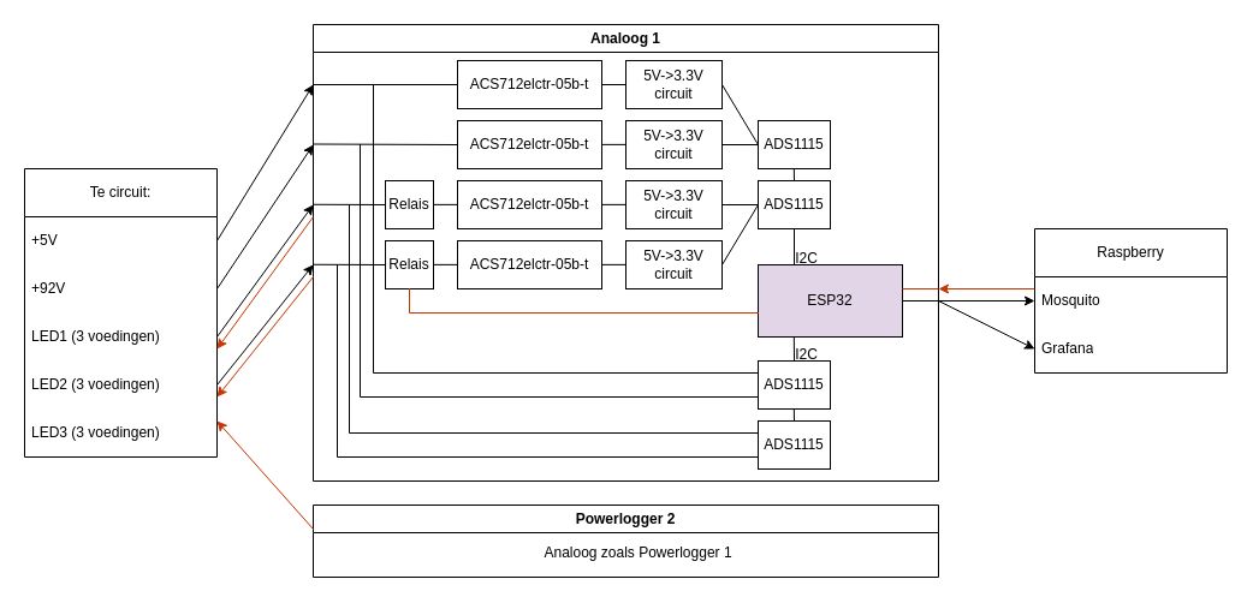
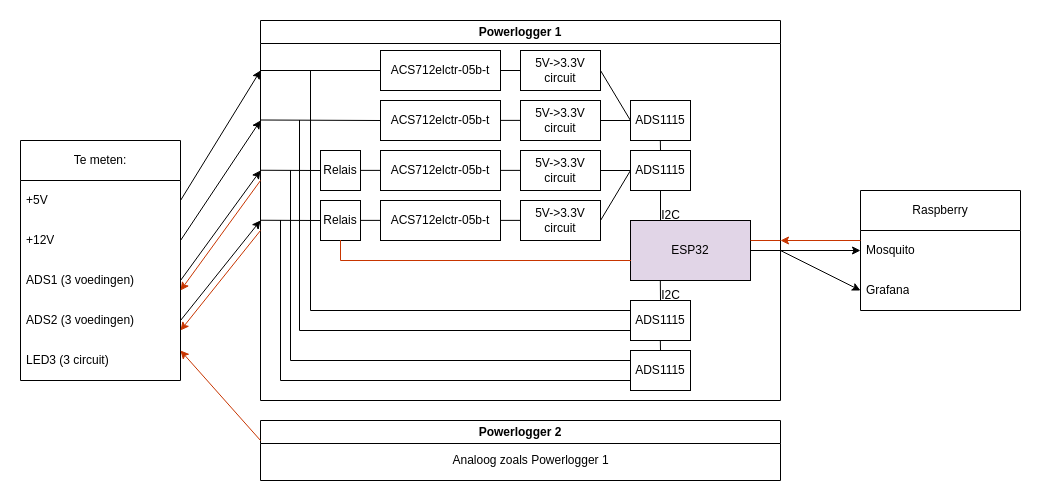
  <mxCell id="0" />
  <mxCell id="1" parent="0" />
- <mxCell id="2" value="Te circuit:" style="swimlane;fontStyle=0;childLayout=stackLayout;horizontal=1;startSize=40;horizontalStack=0;resizeParent=1;resizeParentMax=0;resizeLast=0;collapsible=1;marginBottom=0;whiteSpace=wrap;html=1;" vertex="1" parent="1"><mxGeometry x="20" y="140" width="160" height="240" as="geometry" /></mxCell>
+ <mxCell id="2" value="Te meten:" style="swimlane;fontStyle=0;childLayout=stackLayout;horizontal=1;startSize=40;horizontalStack=0;resizeParent=1;resizeParentMax=0;resizeLast=0;collapsible=1;marginBottom=0;whiteSpace=wrap;html=1;" vertex="1" parent="1"><mxGeometry x="20" y="140" width="160" height="240" as="geometry" /></mxCell>
  <mxCell id="3" value="+5V" style="text;strokeColor=none;fillColor=none;align=left;verticalAlign=middle;spacingLeft=4;spacingRight=4;overflow=hidden;points=[[0,0.5],[1,0.5]];portConstraint=eastwest;rotatable=0;whiteSpace=wrap;html=1;" vertex="1" parent="2"><mxGeometry y="40" width="160" height="40" as="geometry" /></mxCell>
- <mxCell id="4" value="+92V" style="text;strokeColor=none;fillColor=none;align=left;verticalAlign=middle;spacingLeft=4;spacingRight=4;overflow=hidden;points=[[0,0.5],[1,0.5]];portConstraint=eastwest;rotatable=0;whiteSpace=wrap;html=1;" vertex="1" parent="2"><mxGeometry y="80" width="160" height="40" as="geometry" /></mxCell>
- <mxCell id="5" value="LED1 (3 voedingen)" style="text;strokeColor=none;fillColor=none;align=left;verticalAlign=middle;spacingLeft=4;spacingRight=4;overflow=hidden;points=[[0,0.5],[1,0.5]];portConstraint=eastwest;rotatable=0;whiteSpace=wrap;html=1;" vertex="1" parent="2"><mxGeometry y="120" width="160" height="40" as="geometry" /></mxCell>
- <mxCell id="6" value="LED2 (3 voedingen)" style="text;strokeColor=none;fillColor=none;align=left;verticalAlign=middle;spacingLeft=4;spacingRight=4;overflow=hidden;points=[[0,0.5],[1,0.5]];portConstraint=eastwest;rotatable=0;whiteSpace=wrap;html=1;" vertex="1" parent="2"><mxGeometry y="160" width="160" height="40" as="geometry" /></mxCell>
- <mxCell id="7" value="LED3 (3 voedingen)" style="text;strokeColor=none;fillColor=none;align=left;verticalAlign=middle;spacingLeft=4;spacingRight=4;overflow=hidden;points=[[0,0.5],[1,0.5]];portConstraint=eastwest;rotatable=0;whiteSpace=wrap;html=1;" vertex="1" parent="2"><mxGeometry y="200" width="160" height="40" as="geometry" /></mxCell>
- <mxCell id="8" value="Analoog 1" style="swimlane;whiteSpace=wrap;html=1;" vertex="1" parent="1"><mxGeometry x="260" y="20" width="520" height="380" as="geometry" /></mxCell>
+ <mxCell id="4" value="+12V" style="text;strokeColor=none;fillColor=none;align=left;verticalAlign=middle;spacingLeft=4;spacingRight=4;overflow=hidden;points=[[0,0.5],[1,0.5]];portConstraint=eastwest;rotatable=0;whiteSpace=wrap;html=1;" vertex="1" parent="2"><mxGeometry y="80" width="160" height="40" as="geometry" /></mxCell>
+ <mxCell id="5" value="ADS1 (3 voedingen)" style="text;strokeColor=none;fillColor=none;align=left;verticalAlign=middle;spacingLeft=4;spacingRight=4;overflow=hidden;points=[[0,0.5],[1,0.5]];portConstraint=eastwest;rotatable=0;whiteSpace=wrap;html=1;" vertex="1" parent="2"><mxGeometry y="120" width="160" height="40" as="geometry" /></mxCell>
+ <mxCell id="6" value="ADS2 (3 voedingen)" style="text;strokeColor=none;fillColor=none;align=left;verticalAlign=middle;spacingLeft=4;spacingRight=4;overflow=hidden;points=[[0,0.5],[1,0.5]];portConstraint=eastwest;rotatable=0;whiteSpace=wrap;html=1;" vertex="1" parent="2"><mxGeometry y="160" width="160" height="40" as="geometry" /></mxCell>
+ <mxCell id="7" value="LED3 (3 circuit)" style="text;strokeColor=none;fillColor=none;align=left;verticalAlign=middle;spacingLeft=4;spacingRight=4;overflow=hidden;points=[[0,0.5],[1,0.5]];portConstraint=eastwest;rotatable=0;whiteSpace=wrap;html=1;" vertex="1" parent="2"><mxGeometry y="200" width="160" height="40" as="geometry" /></mxCell>
+ <mxCell id="8" value="Powerlogger 1" style="swimlane;whiteSpace=wrap;html=1;" vertex="1" parent="1"><mxGeometry x="260" y="20" width="520" height="380" as="geometry" /></mxCell>
  <mxCell id="9" value="ACS712elctr-05b-t" style="rounded=0;whiteSpace=wrap;html=1;" vertex="1" parent="8"><mxGeometry x="120" y="30" width="120" height="40" as="geometry" /></mxCell>
  <mxCell id="10" value="ACS712elctr-05b-t" style="rounded=0;whiteSpace=wrap;html=1;" vertex="1" parent="8"><mxGeometry x="120" y="80" width="120" height="40" as="geometry" /></mxCell>
  <mxCell id="11" value="Relais" style="rounded=0;whiteSpace=wrap;html=1;" vertex="1" parent="8"><mxGeometry x="60" y="130" width="40" height="40" as="geometry" /></mxCell>
  <mxCell id="12" value="Relais" style="rounded=0;whiteSpace=wrap;html=1;" vertex="1" parent="8"><mxGeometry x="60" y="180" width="40" height="40" as="geometry" /></mxCell>
  <mxCell id="13" value="ACS712elctr-05b-t" style="rounded=0;whiteSpace=wrap;html=1;" vertex="1" parent="8"><mxGeometry x="120" y="130" width="120" height="40" as="geometry" /></mxCell>
  <mxCell id="14" value="ACS712elctr-05b-t" style="rounded=0;whiteSpace=wrap;html=1;" vertex="1" parent="8"><mxGeometry x="120" y="180" width="120" height="40" as="geometry" /></mxCell>
  <mxCell id="15" value="5V-&amp;gt;3.3V&lt;br&gt;circuit" style="rounded=0;whiteSpace=wrap;html=1;" vertex="1" parent="8"><mxGeometry x="260" y="30" width="80" height="40" as="geometry" /></mxCell>
  <mxCell id="16" value="5V-&amp;gt;3.3V&lt;br&gt;circuit" style="rounded=0;whiteSpace=wrap;html=1;" vertex="1" parent="8"><mxGeometry x="260" y="80" width="80" height="40" as="geometry" /></mxCell>
  <mxCell id="17" value="5V-&amp;gt;3.3V&lt;br&gt;circuit" style="rounded=0;whiteSpace=wrap;html=1;" vertex="1" parent="8"><mxGeometry x="260" y="130" width="80" height="40" as="geometry" /></mxCell>
  <mxCell id="18" value="5V-&amp;gt;3.3V&lt;br&gt;circuit" style="rounded=0;whiteSpace=wrap;html=1;" vertex="1" parent="8"><mxGeometry x="260" y="180" width="80" height="40" as="geometry" /></mxCell>
  <mxCell id="19" value="ADS1115" style="rounded=0;whiteSpace=wrap;html=1;" vertex="1" parent="8"><mxGeometry x="370" y="80" width="60" height="40" as="geometry" /></mxCell>
  <mxCell id="20" value="ADS1115" style="rounded=0;whiteSpace=wrap;html=1;" vertex="1" parent="8"><mxGeometry x="370" y="130" width="60" height="40" as="geometry" /></mxCell>
  <mxCell id="21" value="ADS1115" style="rounded=0;whiteSpace=wrap;html=1;" vertex="1" parent="8"><mxGeometry x="370" y="280" width="60" height="40" as="geometry" /></mxCell>
  <mxCell id="22" value="ADS1115" style="rounded=0;whiteSpace=wrap;html=1;" vertex="1" parent="8"><mxGeometry x="370" y="330" width="60" height="40" as="geometry" /></mxCell>
  <mxCell id="23" value="ESP32" style="rounded=0;whiteSpace=wrap;html=1;fillColor=#e1d5e7;" vertex="1" parent="8"><mxGeometry x="370" y="200" width="120" height="60" as="geometry" /></mxCell>
  <mxCell id="24" value="" style="endArrow=none;html=1;rounded=0;entryX=0;entryY=0.5;entryDx=0;entryDy=0;" edge="1" parent="8" target="10"><mxGeometry width="50" height="50" relative="1" as="geometry"><mxPoint y="99.5" as="sourcePoint" /><mxPoint x="80" y="99.5" as="targetPoint" /></mxGeometry></mxCell>
  <mxCell id="25" value="" style="endArrow=none;html=1;rounded=0;exitX=1;exitY=0.5;exitDx=0;exitDy=0;entryX=0;entryY=0.5;entryDx=0;entryDy=0;" edge="1" parent="8" source="9" target="15"><mxGeometry width="50" height="50" relative="1" as="geometry"><mxPoint x="230" y="140" as="sourcePoint" /><mxPoint x="280" y="90" as="targetPoint" /></mxGeometry></mxCell>
  <mxCell id="26" value="" style="endArrow=none;html=1;rounded=0;exitX=1;exitY=0.5;exitDx=0;exitDy=0;entryX=0;entryY=0.5;entryDx=0;entryDy=0;" edge="1" parent="8"><mxGeometry width="50" height="50" relative="1" as="geometry"><mxPoint x="240" y="99.88" as="sourcePoint" /><mxPoint x="260" y="99.88" as="targetPoint" /></mxGeometry></mxCell>
  <mxCell id="27" value="" style="endArrow=none;html=1;rounded=0;exitX=1;exitY=0.5;exitDx=0;exitDy=0;entryX=0;entryY=0.5;entryDx=0;entryDy=0;" edge="1" parent="8"><mxGeometry width="50" height="50" relative="1" as="geometry"><mxPoint x="240" y="149.88" as="sourcePoint" /><mxPoint x="260" y="149.88" as="targetPoint" /></mxGeometry></mxCell>
  <mxCell id="28" value="" style="endArrow=none;html=1;rounded=0;exitX=1;exitY=0.5;exitDx=0;exitDy=0;entryX=0;entryY=0.5;entryDx=0;entryDy=0;" edge="1" parent="8"><mxGeometry width="50" height="50" relative="1" as="geometry"><mxPoint x="240" y="199.88" as="sourcePoint" /><mxPoint x="260" y="199.88" as="targetPoint" /></mxGeometry></mxCell>
  <mxCell id="29" value="" style="endArrow=none;html=1;rounded=0;exitX=1;exitY=0.5;exitDx=0;exitDy=0;entryX=0;entryY=0.5;entryDx=0;entryDy=0;" edge="1" parent="8"><mxGeometry width="50" height="50" relative="1" as="geometry"><mxPoint x="100" y="199.88" as="sourcePoint" /><mxPoint x="120" y="199.88" as="targetPoint" /></mxGeometry></mxCell>
  <mxCell id="30" value="" style="endArrow=none;html=1;rounded=0;exitX=1;exitY=0.5;exitDx=0;exitDy=0;entryX=0;entryY=0.5;entryDx=0;entryDy=0;" edge="1" parent="8"><mxGeometry width="50" height="50" relative="1" as="geometry"><mxPoint x="100" y="149.88" as="sourcePoint" /><mxPoint x="120" y="149.88" as="targetPoint" /></mxGeometry></mxCell>
  <mxCell id="31" value="" style="endArrow=none;html=1;rounded=0;exitX=1;exitY=0.5;exitDx=0;exitDy=0;entryX=0;entryY=0.5;entryDx=0;entryDy=0;" edge="1" parent="8" target="11"><mxGeometry width="50" height="50" relative="1" as="geometry"><mxPoint y="149.76" as="sourcePoint" /><mxPoint x="20" y="150" as="targetPoint" /></mxGeometry></mxCell>
  <mxCell id="32" value="" style="endArrow=none;html=1;rounded=0;exitX=1;exitY=0.5;exitDx=0;exitDy=0;entryX=0;entryY=0.5;entryDx=0;entryDy=0;" edge="1" parent="8" target="12"><mxGeometry width="50" height="50" relative="1" as="geometry"><mxPoint y="199.76" as="sourcePoint" /><mxPoint x="20" y="199.76" as="targetPoint" /></mxGeometry></mxCell>
  <mxCell id="33" value="" style="endArrow=none;html=1;rounded=0;entryX=1;entryY=0.5;entryDx=0;entryDy=0;exitX=0;exitY=0.5;exitDx=0;exitDy=0;" edge="1" parent="8" source="19" target="15"><mxGeometry width="50" height="50" relative="1" as="geometry"><mxPoint x="130" y="180" as="sourcePoint" /><mxPoint x="180" y="130" as="targetPoint" /></mxGeometry></mxCell>
  <mxCell id="34" value="" style="endArrow=none;html=1;rounded=0;entryX=1;entryY=0.5;entryDx=0;entryDy=0;exitX=0;exitY=0.5;exitDx=0;exitDy=0;" edge="1" parent="8" source="19" target="16"><mxGeometry width="50" height="50" relative="1" as="geometry"><mxPoint x="130" y="180" as="sourcePoint" /><mxPoint x="180" y="130" as="targetPoint" /></mxGeometry></mxCell>
  <mxCell id="35" value="" style="endArrow=none;html=1;rounded=0;entryX=1;entryY=0.5;entryDx=0;entryDy=0;exitX=0;exitY=0.5;exitDx=0;exitDy=0;" edge="1" parent="8" source="20" target="17"><mxGeometry width="50" height="50" relative="1" as="geometry"><mxPoint x="130" y="180" as="sourcePoint" /><mxPoint x="180" y="130" as="targetPoint" /></mxGeometry></mxCell>
  <mxCell id="36" value="" style="endArrow=none;html=1;rounded=0;entryX=1;entryY=0.5;entryDx=0;entryDy=0;exitX=0;exitY=0.5;exitDx=0;exitDy=0;" edge="1" parent="8" source="20" target="18"><mxGeometry width="50" height="50" relative="1" as="geometry"><mxPoint x="130" y="180" as="sourcePoint" /><mxPoint x="180" y="130" as="targetPoint" /></mxGeometry></mxCell>
  <mxCell id="37" value="" style="shape=partialRectangle;whiteSpace=wrap;html=1;top=0;left=0;fillColor=none;direction=south;" vertex="1" parent="8"><mxGeometry x="50" y="50" width="270" height="240" as="geometry" /></mxCell>
  <mxCell id="38" value="" style="shape=partialRectangle;whiteSpace=wrap;html=1;top=0;left=0;fillColor=none;direction=south;" vertex="1" parent="8"><mxGeometry x="39" y="100" width="281" height="210" as="geometry" /></mxCell>
  <mxCell id="39" value="" style="shape=partialRectangle;whiteSpace=wrap;html=1;top=0;left=0;fillColor=none;direction=south;" vertex="1" parent="8"><mxGeometry x="30" y="150" width="290" height="190" as="geometry" /></mxCell>
  <mxCell id="40" value="" style="shape=partialRectangle;whiteSpace=wrap;html=1;top=0;left=0;fillColor=none;direction=south;" vertex="1" parent="8"><mxGeometry x="20" y="200" width="300" height="160" as="geometry" /></mxCell>
  <mxCell id="41" value="" style="endArrow=none;html=1;rounded=0;entryX=0;entryY=0.25;entryDx=0;entryDy=0;" edge="1" parent="8" target="21"><mxGeometry width="50" height="50" relative="1" as="geometry"><mxPoint x="320" y="290" as="sourcePoint" /><mxPoint x="370" y="240" as="targetPoint" /></mxGeometry></mxCell>
  <mxCell id="42" value="" style="endArrow=none;html=1;rounded=0;entryX=0;entryY=0.25;entryDx=0;entryDy=0;" edge="1" parent="8"><mxGeometry width="50" height="50" relative="1" as="geometry"><mxPoint x="320" y="310" as="sourcePoint" /><mxPoint x="370" y="310" as="targetPoint" /></mxGeometry></mxCell>
  <mxCell id="43" value="" style="endArrow=none;html=1;rounded=0;entryX=0;entryY=0.25;entryDx=0;entryDy=0;" edge="1" parent="8"><mxGeometry width="50" height="50" relative="1" as="geometry"><mxPoint x="320" y="340" as="sourcePoint" /><mxPoint x="370" y="340" as="targetPoint" /></mxGeometry></mxCell>
  <mxCell id="44" value="" style="endArrow=none;html=1;rounded=0;entryX=0;entryY=0.25;entryDx=0;entryDy=0;" edge="1" parent="8"><mxGeometry width="50" height="50" relative="1" as="geometry"><mxPoint x="320" y="360" as="sourcePoint" /><mxPoint x="370" y="360" as="targetPoint" /></mxGeometry></mxCell>
  <mxCell id="45" value="" style="endArrow=none;html=1;rounded=0;entryX=0.5;entryY=1;entryDx=0;entryDy=0;exitX=0.25;exitY=0;exitDx=0;exitDy=0;" edge="1" parent="8" source="23" target="20"><mxGeometry width="50" height="50" relative="1" as="geometry"><mxPoint x="375" y="170" as="sourcePoint" /><mxPoint x="425" y="170" as="targetPoint" /></mxGeometry></mxCell>
  <mxCell id="46" value="" style="endArrow=none;html=1;rounded=0;entryX=0.5;entryY=1;entryDx=0;entryDy=0;" edge="1" parent="8"><mxGeometry width="50" height="50" relative="1" as="geometry"><mxPoint x="400" y="130" as="sourcePoint" /><mxPoint x="399.83" y="120" as="targetPoint" /></mxGeometry></mxCell>
  <mxCell id="47" value="" style="endArrow=none;html=1;rounded=0;entryX=0.5;entryY=1;entryDx=0;entryDy=0;" edge="1" parent="8"><mxGeometry width="50" height="50" relative="1" as="geometry"><mxPoint x="400" y="280" as="sourcePoint" /><mxPoint x="399.83" y="260" as="targetPoint" /></mxGeometry></mxCell>
  <mxCell id="48" value="" style="endArrow=none;html=1;rounded=0;entryX=0.5;entryY=1;entryDx=0;entryDy=0;" edge="1" parent="8"><mxGeometry width="50" height="50" relative="1" as="geometry"><mxPoint x="400" y="330" as="sourcePoint" /><mxPoint x="399.83" y="320" as="targetPoint" /></mxGeometry></mxCell>
  <mxCell id="49" value="I2C" style="text;html=1;align=center;verticalAlign=middle;resizable=0;points=[];autosize=1;strokeColor=none;fillColor=none;" vertex="1" parent="8"><mxGeometry x="390" y="260" width="40" height="30" as="geometry" /></mxCell>
  <mxCell id="50" value="I2C" style="text;html=1;align=center;verticalAlign=middle;resizable=0;points=[];autosize=1;strokeColor=none;fillColor=none;" vertex="1" parent="8"><mxGeometry x="390" y="180" width="40" height="30" as="geometry" /></mxCell>
  <mxCell id="51" value="" style="endArrow=none;html=1;rounded=0;exitX=1;exitY=0.5;exitDx=0;exitDy=0;fillColor=#fa6800;strokeColor=#C73500;" edge="1" parent="8"><mxGeometry width="50" height="50" relative="1" as="geometry"><mxPoint x="490" y="220" as="sourcePoint" /><mxPoint x="520" y="220" as="targetPoint" /></mxGeometry></mxCell>
  <mxCell id="52" value="" style="shape=partialRectangle;whiteSpace=wrap;html=1;top=0;left=0;fillColor=none;direction=south;fontColor=#000000;strokeColor=#C73500;" vertex="1" parent="8"><mxGeometry x="80" y="220" width="290" height="20" as="geometry" /></mxCell>
  <mxCell id="53" value="Powerlogger 2" style="swimlane;whiteSpace=wrap;html=1;" vertex="1" parent="1"><mxGeometry x="260" y="420" width="520" height="60" as="geometry" /></mxCell>
  <mxCell id="54" value="Analoog zoals Powerlogger 1" style="text;html=1;align=center;verticalAlign=middle;resizable=0;points=[];autosize=1;strokeColor=none;fillColor=none;" vertex="1" parent="53"><mxGeometry x="180" y="25" width="180" height="30" as="geometry" /></mxCell>
  <mxCell id="55" value="Raspberry" style="swimlane;fontStyle=0;childLayout=stackLayout;horizontal=1;startSize=40;horizontalStack=0;resizeParent=1;resizeParentMax=0;resizeLast=0;collapsible=1;marginBottom=0;whiteSpace=wrap;html=1;" vertex="1" parent="1"><mxGeometry x="860" y="190" width="160" height="120" as="geometry" /></mxCell>
  <mxCell id="56" value="Mosquito" style="text;strokeColor=none;fillColor=none;align=left;verticalAlign=middle;spacingLeft=4;spacingRight=4;overflow=hidden;points=[[0,0.5],[1,0.5]];portConstraint=eastwest;rotatable=0;whiteSpace=wrap;html=1;" vertex="1" parent="55"><mxGeometry y="40" width="160" height="40" as="geometry" /></mxCell>
  <mxCell id="57" value="Grafana" style="text;strokeColor=none;fillColor=none;align=left;verticalAlign=middle;spacingLeft=4;spacingRight=4;overflow=hidden;points=[[0,0.5],[1,0.5]];portConstraint=eastwest;rotatable=0;whiteSpace=wrap;html=1;" vertex="1" parent="55"><mxGeometry y="80" width="160" height="40" as="geometry" /></mxCell>
  <mxCell id="58" value="" style="endArrow=classic;html=1;rounded=0;exitX=1;exitY=0.5;exitDx=0;exitDy=0;" edge="1" parent="1" source="3"><mxGeometry width="50" height="50" relative="1" as="geometry"><mxPoint x="430" y="360" as="sourcePoint" /><mxPoint x="260" y="70" as="targetPoint" /></mxGeometry></mxCell>
  <mxCell id="59" value="" style="endArrow=classic;html=1;rounded=0;exitX=1;exitY=0.5;exitDx=0;exitDy=0;" edge="1" parent="1" source="4"><mxGeometry width="50" height="50" relative="1" as="geometry"><mxPoint x="430" y="360" as="sourcePoint" /><mxPoint x="260" y="120" as="targetPoint" /></mxGeometry></mxCell>
  <mxCell id="60" value="" style="endArrow=classic;html=1;rounded=0;exitX=1;exitY=0.5;exitDx=0;exitDy=0;" edge="1" parent="1" source="5"><mxGeometry width="50" height="50" relative="1" as="geometry"><mxPoint x="430" y="360" as="sourcePoint" /><mxPoint x="260" y="170" as="targetPoint" /></mxGeometry></mxCell>
  <mxCell id="61" value="" style="endArrow=classic;html=1;rounded=0;exitX=1;exitY=0.5;exitDx=0;exitDy=0;" edge="1" parent="1" source="6"><mxGeometry width="50" height="50" relative="1" as="geometry"><mxPoint x="430" y="360" as="sourcePoint" /><mxPoint x="260" y="220" as="targetPoint" /></mxGeometry></mxCell>
  <mxCell id="62" value="" style="endArrow=none;html=1;rounded=0;entryX=0;entryY=0.5;entryDx=0;entryDy=0;" edge="1" parent="1" target="9"><mxGeometry width="50" height="50" relative="1" as="geometry"><mxPoint x="260" y="70" as="sourcePoint" /><mxPoint x="480" y="310" as="targetPoint" /></mxGeometry></mxCell>
  <mxCell id="63" value="" style="endArrow=none;html=1;rounded=0;exitX=1;exitY=0.5;exitDx=0;exitDy=0;" edge="1" parent="1" source="23"><mxGeometry width="50" height="50" relative="1" as="geometry"><mxPoint x="490" y="310" as="sourcePoint" /><mxPoint x="780" y="250" as="targetPoint" /></mxGeometry></mxCell>
  <mxCell id="64" value="" style="endArrow=classic;html=1;rounded=0;entryX=0;entryY=0.5;entryDx=0;entryDy=0;" edge="1" parent="1" target="56"><mxGeometry width="50" height="50" relative="1" as="geometry"><mxPoint x="780" y="250" as="sourcePoint" /><mxPoint x="540" y="260" as="targetPoint" /></mxGeometry></mxCell>
  <mxCell id="65" value="" style="endArrow=classic;html=1;rounded=0;entryX=0;entryY=0.5;entryDx=0;entryDy=0;" edge="1" parent="1" target="57"><mxGeometry width="50" height="50" relative="1" as="geometry"><mxPoint x="780" y="250" as="sourcePoint" /><mxPoint x="890" y="300" as="targetPoint" /></mxGeometry></mxCell>
  <mxCell id="66" value="" style="endArrow=classic;html=1;rounded=0;fillColor=#fa6800;strokeColor=#C73500;" edge="1" parent="1"><mxGeometry width="50" height="50" relative="1" as="geometry"><mxPoint x="860" y="240" as="sourcePoint" /><mxPoint x="780" y="240" as="targetPoint" /></mxGeometry></mxCell>
  <mxCell id="67" value="" style="endArrow=classic;html=1;rounded=0;fillColor=#fa6800;strokeColor=#C73500;" edge="1" parent="1"><mxGeometry width="50" height="50" relative="1" as="geometry"><mxPoint x="260" y="180" as="sourcePoint" /><mxPoint x="180" y="290" as="targetPoint" /></mxGeometry></mxCell>
  <mxCell id="68" value="" style="endArrow=classic;html=1;rounded=0;fillColor=#fa6800;strokeColor=#C73500;entryX=1;entryY=0.749;entryDx=0;entryDy=0;entryPerimeter=0;" edge="1" parent="1" target="6"><mxGeometry width="50" height="50" relative="1" as="geometry"><mxPoint x="260" y="230" as="sourcePoint" /><mxPoint x="180" y="340" as="targetPoint" /></mxGeometry></mxCell>
  <mxCell id="69" value="" style="endArrow=classic;html=1;rounded=0;fillColor=#fa6800;strokeColor=#C73500;exitX=0;exitY=0.333;exitDx=0;exitDy=0;exitPerimeter=0;" edge="1" parent="1" source="53"><mxGeometry width="50" height="50" relative="1" as="geometry"><mxPoint x="280" y="200" as="sourcePoint" /><mxPoint x="180" y="350" as="targetPoint" /></mxGeometry></mxCell>
